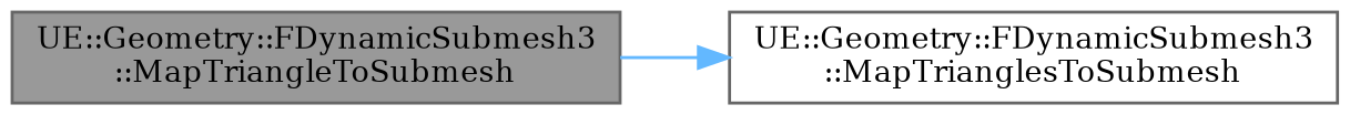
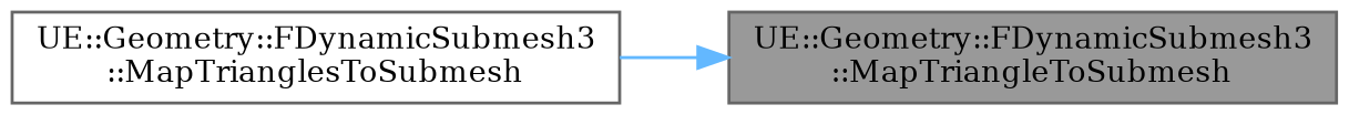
  digraph {
    rankdir=RL
    fontname="DejaVu Serif"
    node [fontname="DejaVu Serif" fontsize=10 shape=box style=filled]
    n1 [color=gray40 fillcolor=grey60 fontcolor=black height=0.2 label="UE::Geometry::FDynamicSubmesh3\l::MapTriangleToSubmesh" width=0.4]
    n2 [color=grey40 fillcolor=white height=0.2 label="UE::Geometry::FDynamicSubmesh3\l::MapTrianglesToSubmesh" width=0.4]
-   n2 -> n1 [color=steelblue1 dir=back fontname="DejaVu Serif" fontsize=10 labelfontname=Helvetica labelfontsize=10 style=solid]
+   n1 -> n2 [color=steelblue1 dir=back fontname="DejaVu Serif" fontsize=10 labelfontname=Helvetica labelfontsize=10 style=solid]
  }
